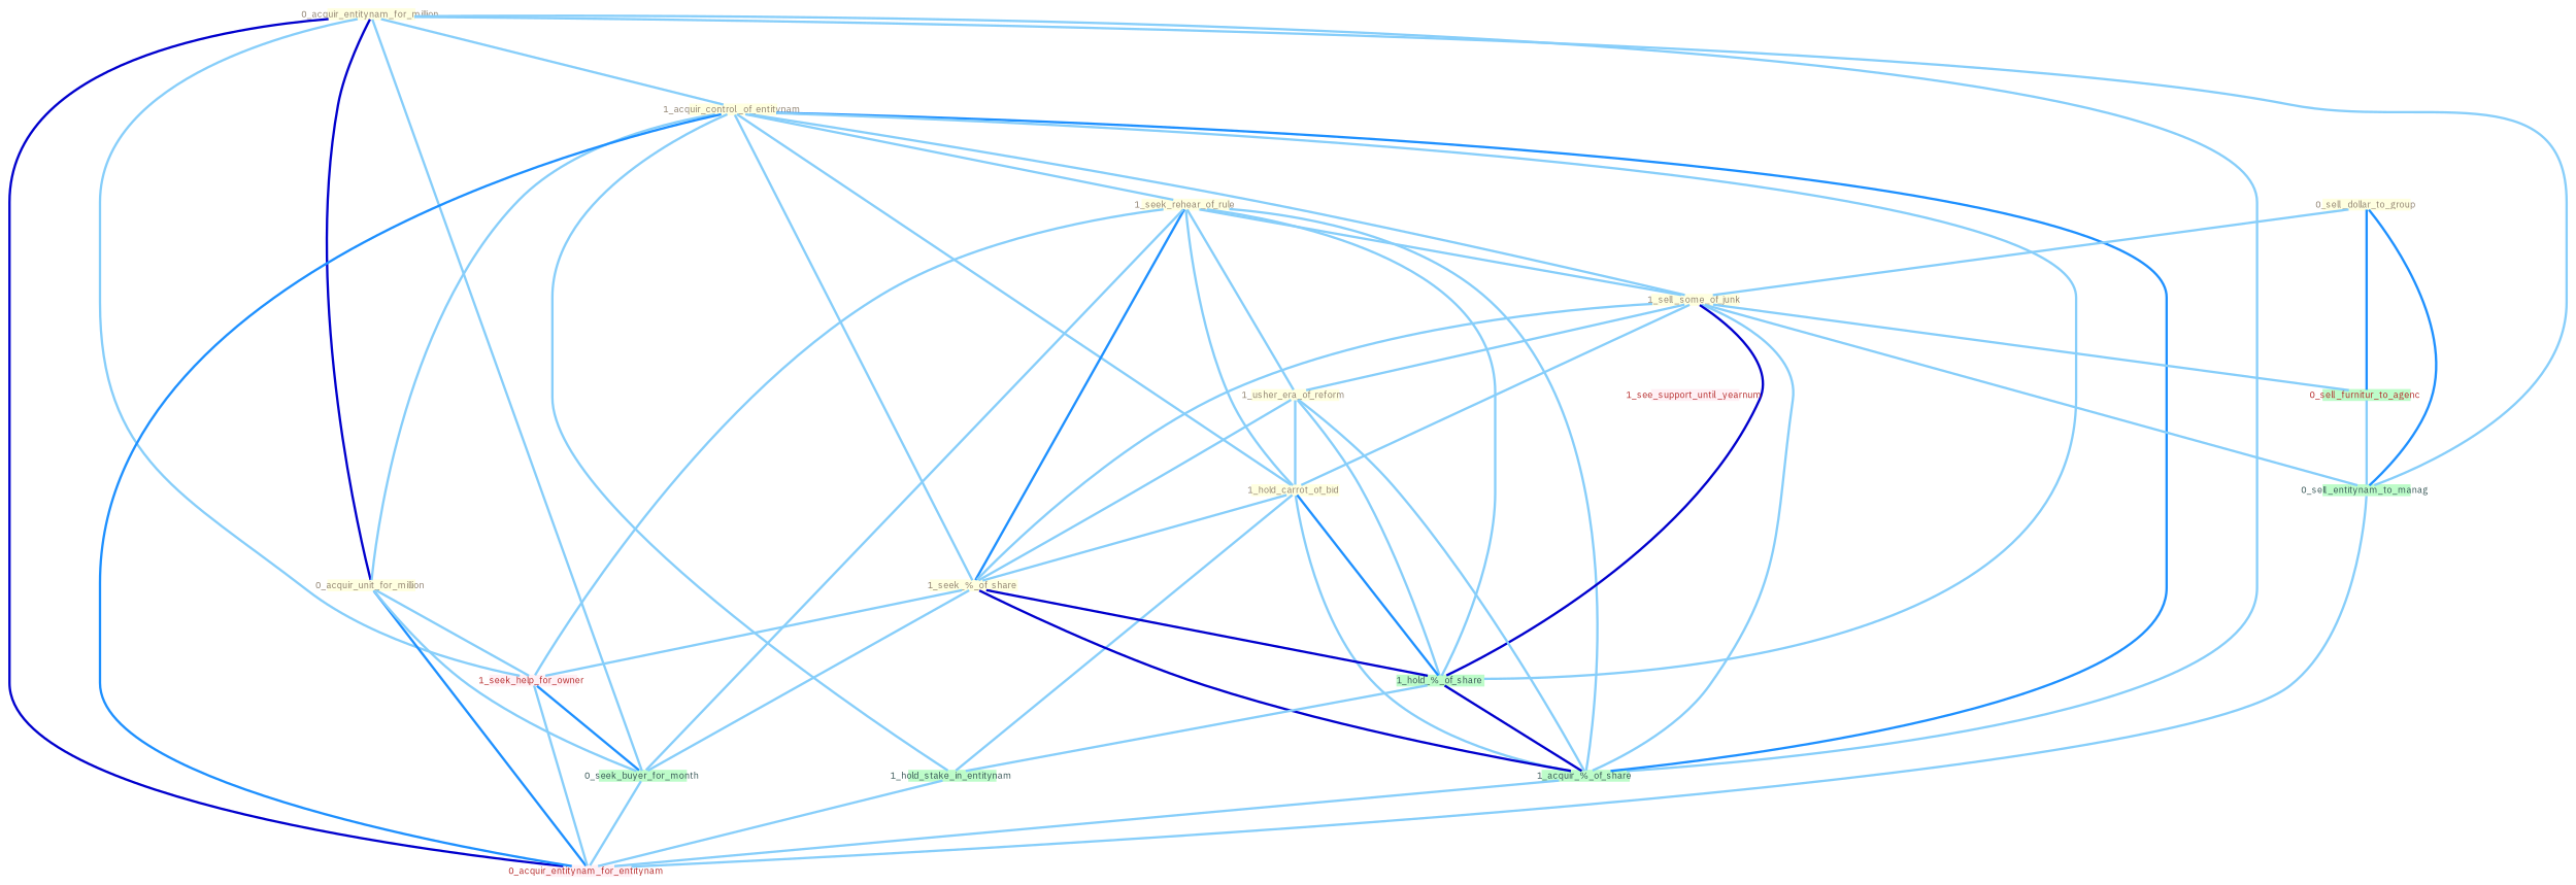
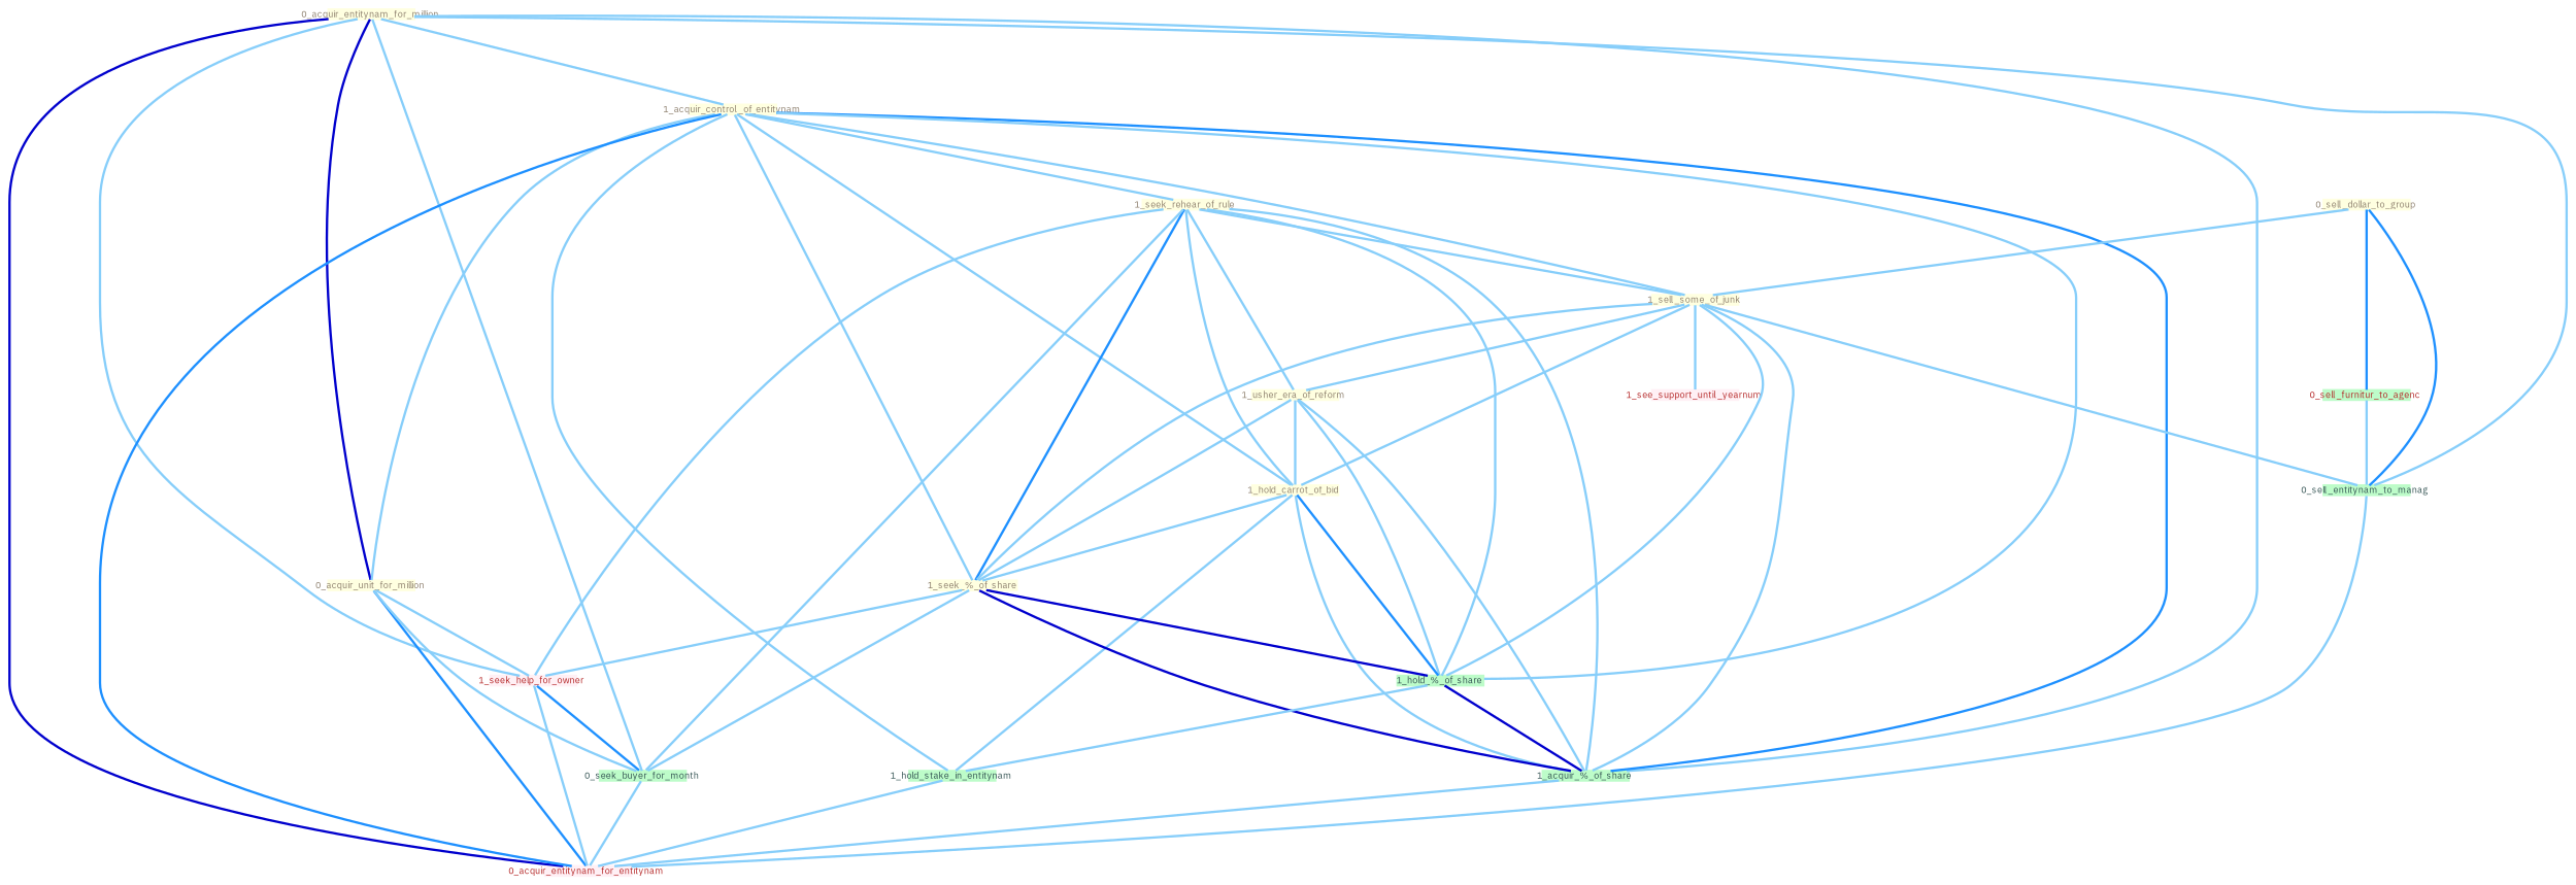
  graph {
    fontname="IBM Plex Sans"
    node [color="#ffffe0" fixedsize=true fontcolor="#8b7d6b" fontname="IBM Plex Sans" fontsize=4 shape=polygon style=filled]
    edge [color="#87cefa" fontname="IBM Plex Sans" w=1]
    "0_acquir_entitynam_for_million " [height=.06 width=.5]
    "1_acquir_control_of_entitynam " [height=.06 width=.5]
    "1_seek_rehear_of_rule " [height=.06 width=.5]
    "0_sell_dollar_to_group " [height=.06 width=.5]
    "0_acquir_unit_for_million " [height=.06 width=.5]
    "1_sell_some_of_junk " [height=.06 width=.5]
    "1_usher_era_of_reform " [height=.06 width=.5]
    "1_hold_carrot_of_bid " [height=.06 width=.5]
    "1_seek_%_of_share " [height=.06 width=.5]
    "1_seek_help_for_owner " [color="#fff0f5" fontcolor="#b22222" height=.06 width=.5]
    "1_see_support_until_yearnum " [color="#fff0f5" fontcolor="#b22222" height=.06 width=.5]
    "0_acquir_entitynam_for_entitynam " [color="#fff0f5" fontcolor="#b22222" height=.06 width=.5]
    "0_seek_buyer_for_month " [color="#BDFCC9" fontcolor="#2f4f4f" height=.06 width=.5]
    "1_acquir_%_of_share " [color="#BDFCC9" fontcolor="#2f4f4f" height=.06 width=.5]
    "0_sell_entitynam_to_manag " [color="#BDFCC9" fontcolor="#2f4f4f" height=.06 width=.5]
    "1_hold_%_of_share " [color="#BDFCC9" fontcolor="#2f4f4f" height=.06 width=.5]
    "1_hold_stake_in_entitynam " [color="#BDFCC9" fontcolor="#2f4f4f" height=.06 width=.5]
    "0_sell_furnitur_to_agenc " [color="#BDFCC9" fontcolor="#b22222" height=.06 width=.5]
    subgraph sub_1 {
      "0_acquir_entitynam_for_million "
      "1_acquir_control_of_entitynam "
      "1_seek_rehear_of_rule "
      "0_sell_dollar_to_group "
      "0_acquir_unit_for_million "
      "1_sell_some_of_junk "
      "1_usher_era_of_reform "
      "1_hold_carrot_of_bid "
      "1_seek_%_of_share "
    }
    subgraph sub_2 {
      "1_seek_help_for_owner "
      "1_see_support_until_yearnum "
      "0_acquir_entitynam_for_entitynam "
    }
    "0_acquir_entitynam_for_million " -- "1_acquir_control_of_entitynam "
    "0_acquir_entitynam_for_million " -- "0_acquir_unit_for_million " [color="#0000cd" w=3]
    "0_acquir_entitynam_for_million " -- "1_seek_help_for_owner "
    "0_acquir_entitynam_for_million " -- "0_acquir_entitynam_for_entitynam " [color="#0000cd" w=3]
    "0_acquir_entitynam_for_million " -- "0_seek_buyer_for_month "
    "0_acquir_entitynam_for_million " -- "1_acquir_%_of_share "
    "0_acquir_entitynam_for_million " -- "0_sell_entitynam_to_manag "
    "1_acquir_control_of_entitynam " -- "1_seek_rehear_of_rule "
    "1_acquir_control_of_entitynam " -- "0_acquir_unit_for_million "
    "1_acquir_control_of_entitynam " -- "1_sell_some_of_junk "
    "1_acquir_control_of_entitynam " -- "1_hold_carrot_of_bid "
    "1_acquir_control_of_entitynam " -- "1_seek_%_of_share "
    "1_acquir_control_of_entitynam " -- "0_acquir_entitynam_for_entitynam " [color="#1e90ff" w=2]
    "1_acquir_control_of_entitynam " -- "1_acquir_%_of_share " [color="#1e90ff" w=2]
    "1_acquir_control_of_entitynam " -- "1_hold_%_of_share "
    "1_acquir_control_of_entitynam " -- "1_hold_stake_in_entitynam "
    "1_seek_rehear_of_rule " -- "1_sell_some_of_junk "
    "1_seek_rehear_of_rule " -- "1_usher_era_of_reform "
    "1_seek_rehear_of_rule " -- "1_hold_carrot_of_bid "
    "1_seek_rehear_of_rule " -- "1_seek_%_of_share " [color="#1e90ff" w=2]
    "1_seek_rehear_of_rule " -- "1_seek_help_for_owner "
    "1_seek_rehear_of_rule " -- "0_seek_buyer_for_month "
    "1_seek_rehear_of_rule " -- "1_acquir_%_of_share "
    "1_seek_rehear_of_rule " -- "1_hold_%_of_share "
    "0_sell_dollar_to_group " -- "1_sell_some_of_junk "
    "0_sell_dollar_to_group " -- "0_sell_entitynam_to_manag " [color="#1e90ff" w=2]
    "0_sell_dollar_to_group " -- "0_sell_furnitur_to_agenc " [color="#1e90ff" w=2]
    "0_acquir_unit_for_million " -- "1_seek_help_for_owner "
    "0_acquir_unit_for_million " -- "0_acquir_entitynam_for_entitynam " [color="#1e90ff" w=2]
    "0_acquir_unit_for_million " -- "0_seek_buyer_for_month "
    "1_sell_some_of_junk " -- "1_usher_era_of_reform "
    "1_sell_some_of_junk " -- "1_hold_carrot_of_bid "
    "1_sell_some_of_junk " -- "1_seek_%_of_share "
    "1_sell_some_of_junk " -- "1_acquir_%_of_share "
    "1_sell_some_of_junk " -- "0_sell_entitynam_to_manag "
-   "1_sell_some_of_junk " -- "1_hold_%_of_share " [color="#0000cd"]
-   "1_sell_some_of_junk " -- "0_sell_furnitur_to_agenc "
+   "1_sell_some_of_junk " -- "1_hold_%_of_share "
+   "1_sell_some_of_junk " -- "1_see_support_until_yearnum "
    "1_usher_era_of_reform " -- "1_hold_carrot_of_bid "
    "1_usher_era_of_reform " -- "1_seek_%_of_share "
    "1_usher_era_of_reform " -- "1_acquir_%_of_share "
    "1_usher_era_of_reform " -- "1_hold_%_of_share "
    "1_hold_carrot_of_bid " -- "1_seek_%_of_share "
    "1_hold_carrot_of_bid " -- "1_acquir_%_of_share "
    "1_hold_carrot_of_bid " -- "1_hold_%_of_share " [color="#1e90ff" w=2]
    "1_hold_carrot_of_bid " -- "1_hold_stake_in_entitynam "
    "1_seek_%_of_share " -- "1_seek_help_for_owner "
    "1_seek_%_of_share " -- "0_seek_buyer_for_month "
    "1_seek_%_of_share " -- "1_acquir_%_of_share " [color="#0000cd" w=3]
    "1_seek_%_of_share " -- "1_hold_%_of_share " [color="#0000cd" w=3]
    "1_seek_help_for_owner " -- "0_acquir_entitynam_for_entitynam "
    "1_seek_help_for_owner " -- "0_seek_buyer_for_month " [color="#1e90ff" w=2]
    "0_seek_buyer_for_month " -- "0_acquir_entitynam_for_entitynam "
    "1_acquir_%_of_share " -- "0_acquir_entitynam_for_entitynam "
    "0_sell_entitynam_to_manag " -- "0_acquir_entitynam_for_entitynam "
    "1_hold_%_of_share " -- "1_acquir_%_of_share " [color="#0000cd" w=3]
    "1_hold_%_of_share " -- "1_hold_stake_in_entitynam "
    "1_hold_stake_in_entitynam " -- "0_acquir_entitynam_for_entitynam "
    "0_sell_furnitur_to_agenc " -- "0_sell_entitynam_to_manag " [w=2]
  }
